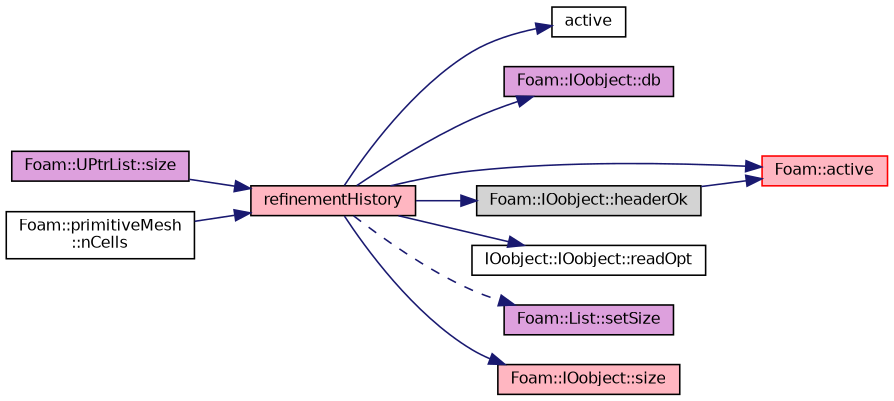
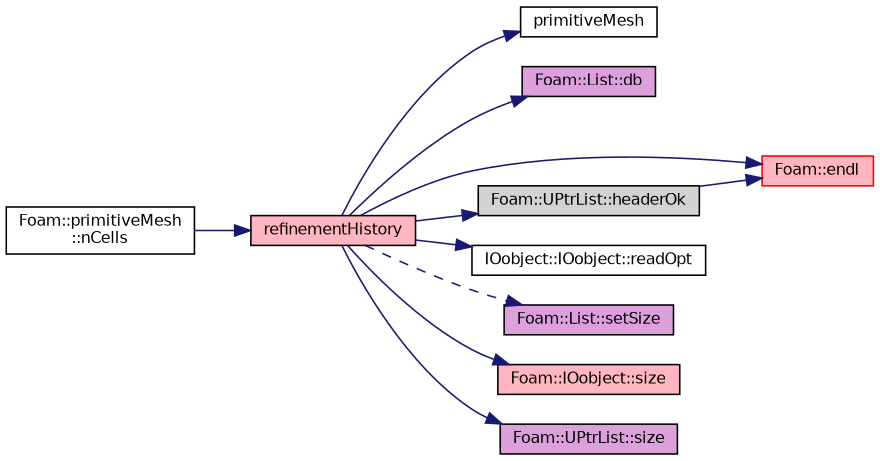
  digraph {
    rankdir=LR
    node [color=black fillcolor=lightpink fontname=Helvetica fontsize=10 shape=record style=filled]
    edge [color=midnightblue fontname=Helvetica fontsize=10 labelfontname=Helvetica labelfontsize=10 style=solid]
    n1 [fontcolor=black height=0.2 label=refinementHistory width=0.4]
-   n2 [fillcolor=white height=0.2 label=active width=0.4]
-   n3 [fillcolor=plum height=0.2 label="Foam::IOobject::db" width=0.4]
-   n4 [color=red height=0.2 label="Foam::active" width=0.4]
-   n5 [fillcolor=lightgrey height=0.2 label="Foam::IOobject::headerOk" width=0.4]
+   n2 [fillcolor=white height=0.2 label=primitiveMesh width=0.4]
+   n3 [fillcolor=plum height=0.2 label="Foam::List::db" width=0.4]
+   n4 [color=red height=0.2 label="Foam::endl" width=0.4]
+   n5 [fillcolor=lightgrey height=0.2 label="Foam::UPtrList::headerOk" width=0.4]
    n6 [fillcolor=white height=0.2 label="IOobject::IOobject::readOpt" width=0.4]
    n7 [fillcolor=plum height=0.2 label="Foam::List::setSize" width=0.4]
    n8 [height=0.2 label="Foam::IOobject::size" width=0.4]
    n9 [fillcolor=plum height=0.2 label="Foam::UPtrList::size" width=0.4]
    n10 [fillcolor=white height=0.2 label="Foam::primitiveMesh\l::nCells" width=0.4]
    n1 -> n2
    n1 -> n3
    n1 -> n4
    n1 -> n5
    n1 -> n6
    n1 -> n7 [style=dashed]
    n1 -> n8
-   n9 -> n1
+   n1 -> n9
    n5 -> n4
    n10 -> n1
  }
